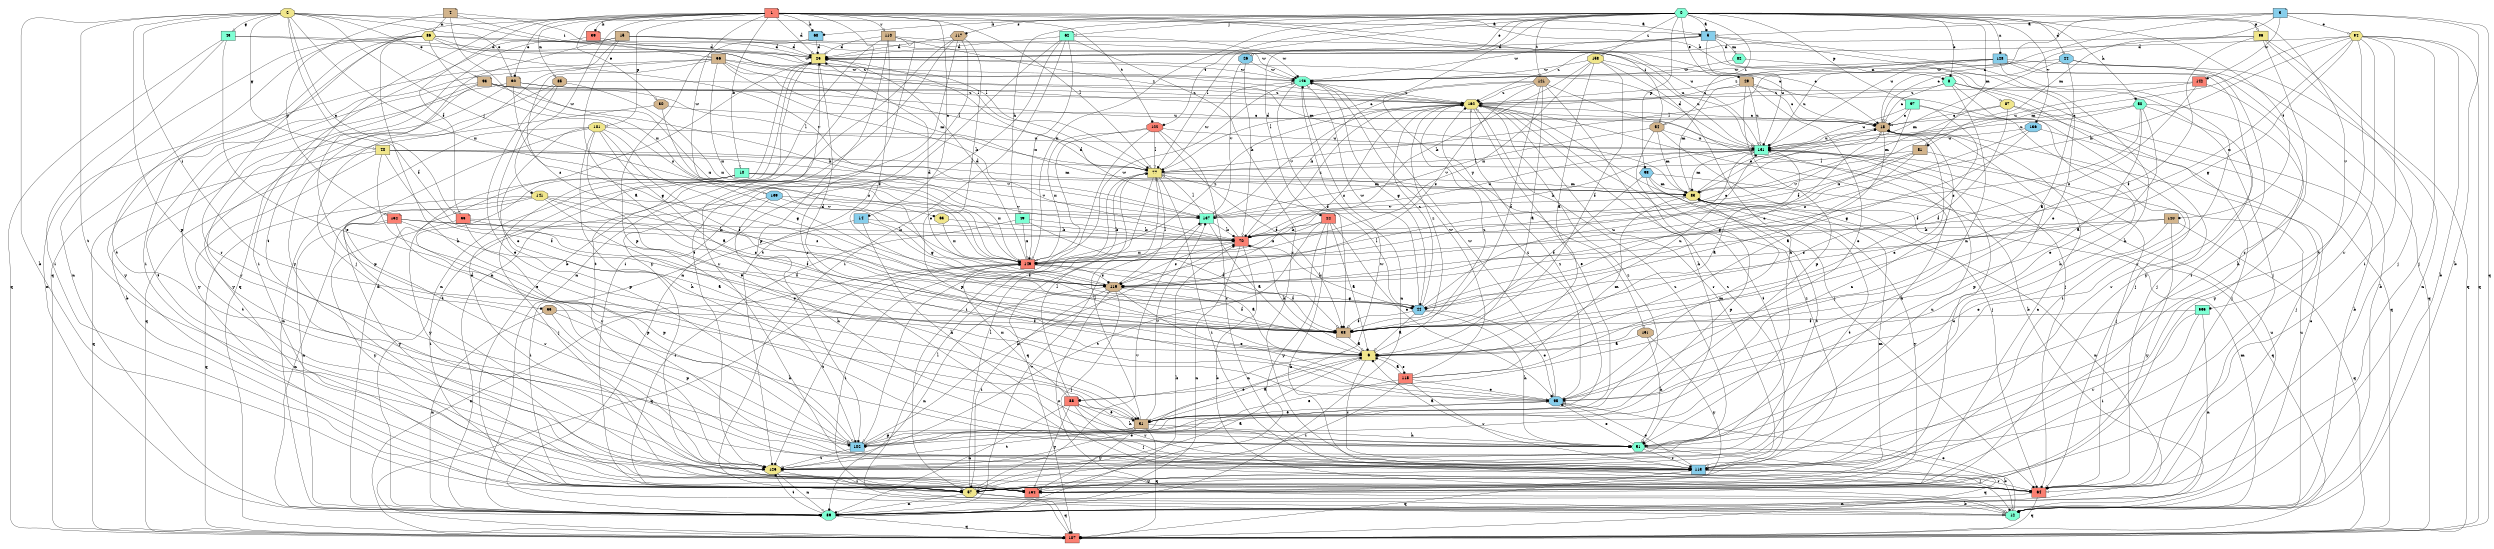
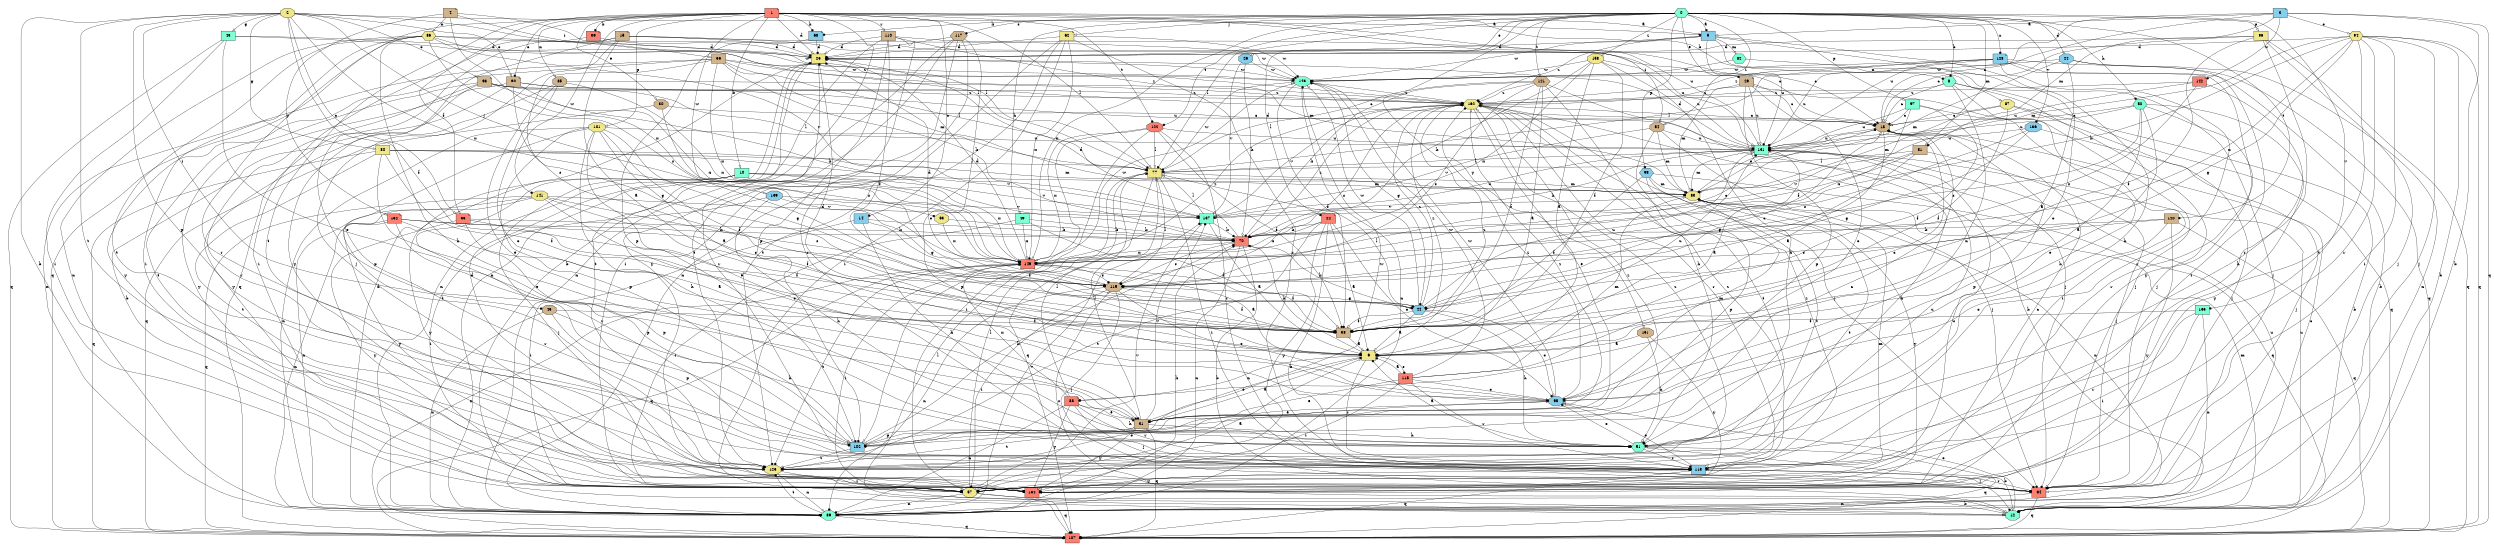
  strict digraph {
    node [fillcolor=tan shape=octagon style=filled]
    edge [arrowhead=dot]
    0 [fillcolor=aquamarine shape=hexagon]
    5 [fillcolor=skyblue shape=box]
    8 [fillcolor=aquamarine shape=hexagon]
    22 [fillcolor=salmon shape=note]
    24 [fillcolor=skyblue]
    n6 [fillcolor=skyblue label=26]
    29 [shape=note]
    49 [fillcolor=aquamarine shape=box]
    50 [fillcolor=aquamarine shape=hexagon]
    54
-   62 [fillcolor=aquamarine shape=note]
+   62 [fillcolor=khaki shape=note]
    68 [fillcolor=skyblue shape=note]
    77 [fillcolor=khaki shape=note]
    81 [shape=box]
    96 [fillcolor=khaki shape=box]
    97 [fillcolor=aquamarine shape=box]
    98 [fillcolor=skyblue shape=hexagon]
    117 [shape=hexagon]
    120 [shape=box]
    121 [shape=hexagon]
    122 [fillcolor=salmon]
    128 [fillcolor=skyblue shape=note]
-   135 [fillcolor=aquamarine shape=box label=535]
+   135 [fillcolor=aquamarine shape=box]
    136 [fillcolor=skyblue]
    149 [fillcolor=salmon shape=box]
    151
    158 [fillcolor=khaki]
    25 [fillcolor=khaki shape=box]
    131 [fillcolor=aquamarine shape=box]
    51 [fillcolor=aquamarine shape=hexagon]
    82 [fillcolor=aquamarine shape=hexagon]
    87 [fillcolor=khaki]
    95 [fillcolor=skyblue]
    143 [fillcolor=aquamarine]
    n35 [fillcolor=khaki label=162 shape=hexagon]
    107 [fillcolor=salmon shape=box]
    18
    88 [fillcolor=salmon shape=note]
    64 [fillcolor=salmon shape=box]
    12 [fillcolor=aquamarine]
    125 [fillcolor=khaki]
    6 [fillcolor=khaki shape=note]
    70 [fillcolor=salmon shape=box]
    154 [fillcolor=salmon shape=note]
    83 [fillcolor=khaki]
    57 [fillcolor=khaki]
    89 [fillcolor=aquamarine]
    137 [fillcolor=aquamarine shape=box]
    102 [fillcolor=skyblue shape=note]
    38 [shape=box]
    113 [fillcolor=skyblue shape=box]
    119
    44 [fillcolor=skyblue shape=hexagon]
    1 [fillcolor=salmon shape=note]
    10 [fillcolor=aquamarine shape=box]
    14 [fillcolor=skyblue shape=box]
    30
    33 [fillcolor=salmon shape=note]
    n59 [fillcolor=salmon label=39 shape=note]
    85
    90 [shape=note]
    101 [fillcolor=khaki]
    110 [shape=box]
    139 [fillcolor=skyblue]
    141 [fillcolor=khaki]
    31 [shape=box]
    2 [fillcolor=khaki]
-   40 [fillcolor=khaki shape=box]
+   40 [fillcolor=khaki shape=box label=80]
    43 [fillcolor=aquamarine shape=box]
-   55
+   55 [label=45]
    63 [fillcolor=khaki]
    93 [shape=note]
    15 [shape=note]
    3 [fillcolor=skyblue shape=note]
    94 [fillcolor=khaki shape=hexagon]
    142 [fillcolor=salmon shape=note]
    4 [shape=note]
    56 [shape=box]
    86 [fillcolor=khaki shape=hexagon]
    152 [fillcolor=salmon shape=note]
    118 [fillcolor=salmon shape=box]
    0 -> 5 [label=a]
    0 -> 8 [label=b]
    0 -> 22 [label=d]
    0 -> 24 [arrowhead=onormal label=d]
    0 -> n6 [arrowhead=onormal label=e]
    0 -> 29 [label=e]
    0 -> 49 [arrowhead=onormal label=h]
    0 -> 50 [label=h]
    0 -> 54 [arrowhead=onormal label=i]
    0 -> 62 [arrowhead=onormal label=j]
    0 -> 68 [label=k]
    0 -> 77 [label=l]
    0 -> 81 [arrowhead=onormal label=m]
    0 -> 96 [arrowhead=onormal label=p]
    0 -> 97 [arrowhead=onormal label=p]
    0 -> 98 [label=p]
    0 -> 117 [label=s]
    0 -> 120 [label=t]
    0 -> 121 [arrowhead=onormal label=t]
    0 -> 122 [label=t]
    0 -> 128 [label=u]
    0 -> 135 [label=v]
    0 -> 136 [label=v]
    0 -> 149 [arrowhead=onormal label=x]
    0 -> 151 [arrowhead=onormal label=y]
    0 -> 158 [arrowhead=onormal label=z]
    5 -> 25 [arrowhead=onormal label=d]
    5 -> 131 [label=u]
    5 -> 51 [arrowhead=onormal label=h]
    5 -> 82 [arrowhead=onormal label=m]
    5 -> 87 [arrowhead=onormal label=n]
    5 -> 95 [arrowhead=onormal label=o]
    5 -> 143 [arrowhead=onormal label=w]
    5 -> n35 [label=z]
    8 -> 51 [arrowhead=onormal label=h]
    8 -> n35 [label=z]
    8 -> 107 [arrowhead=onormal label=q]
    8 -> 18 [arrowhead=onormal label=c]
    8 -> 88 [label=n]
    8 -> 64 [label=j]
    22 -> 149 [label=x]
    22 -> 95 [label=o]
    22 -> 12 [label=b]
    22 -> 125 [arrowhead=onormal label=t]
    22 -> 6 [label=a]
    22 -> 70 [arrowhead=onormal label=k]
    22 -> 154 [arrowhead=onormal label=y]
    24 -> 143 [label=w]
    24 -> 6 [arrowhead=onormal label=a]
    24 -> 83 [label=m]
    24 -> 57 [label=i]
    24 -> 89 [arrowhead=onormal label=n]
    n6 -> 143 [label=w]
    n6 -> 70 [arrowhead=onormal label=k]
    n6 -> 137 [arrowhead=onormal label=v]
    29 -> 131 [arrowhead=onormal label=u]
    29 -> 95 [label=o]
    29 -> n35 [arrowhead=onormal label=z]
    29 -> 18 [arrowhead=onormal label=c]
    29 -> 64 [arrowhead=onormal label=j]
    29 -> 83 [arrowhead=onormal label=m]
    29 -> 102 [label=p]
    49 -> 149 [arrowhead=onormal label=x]
    49 -> 70 [arrowhead=onormal label=k]
    49 -> 57 [label=i]
    49 -> 38 [arrowhead=onormal label=f]
    50 -> 131 [arrowhead=onormal label=u]
    50 -> 95 [arrowhead=onormal label=o]
    50 -> 18 [arrowhead=onormal label=c]
    50 -> 6 [label=a]
    50 -> 154 [label=y]
    50 -> 113 [arrowhead=onormal label=r]
    50 -> 119 [label=s]
    54 -> 131 [label=u]
    54 -> 64 [label=j]
    54 -> 125 [arrowhead=onormal label=t]
    54 -> 83 [label=m]
    54 -> 137 [arrowhead=onormal label=v]
    62 -> 149 [label=x]
    62 -> 25 [label=d]
    62 -> 143 [label=w]
    62 -> 125 [label=t]
    62 -> 57 [label=i]
    62 -> 89 [label=n]
    62 -> 113 [arrowhead=onormal label=r]
    68 -> 25 [label=d]
    68 -> 102 [label=p]
    77 -> 143 [arrowhead=onormal label=w]
    77 -> 107 [label=q]
    77 -> 64 [label=i]
    77 -> 83 [label=m]
    81 -> 77 [arrowhead=onormal label=l]
    81 -> 64 [label=j]
    81 -> 70 [label=f]
    81 -> 137 [label=v]
    81 -> 44 [label=g]
    96 -> 25 [arrowhead=onormal label=d]
    96 -> 107 [label=q]
    96 -> 18 [arrowhead=onormal label=c]
    96 -> 64 [label=j]
    96 -> 38 [arrowhead=onormal label=f]
    96 -> 113 [label=r]
    97 -> 149 [label=x]
    97 -> 131 [label=u]
    97 -> 18 [label=c]
    97 -> 57 [label=i]
    97 -> 38 [arrowhead=onormal label=f]
    98 -> 107 [label=q]
    98 -> 125 [label=t]
    98 -> 83 [arrowhead=onormal label=m]
    98 -> 102 [label=p]
    98 -> 38 [arrowhead=onormal label=f]
    117 -> 25 [label=d]
    117 -> 95 [arrowhead=onormal label=o]
    117 -> 125 [arrowhead=onormal label=t]
    117 -> 154 [arrowhead=onormal label=y]
    117 -> 57 [label=i]
    117 -> 89 [label=n]
    120 -> 95 [label=o]
    120 -> 107 [label=q]
    120 -> 70 [arrowhead=onormal label=k]
    120 -> 154 [arrowhead=onormal label=y]
    120 -> 119 [label=s]
    121 -> 77 [label=l]
    121 -> 51 [label=h]
    121 -> n35 [label=z]
    121 -> 64 [label=j]
    121 -> 6 [label=a]
    121 -> 70 [label=k]
    121 -> 38 [label=f]
    121 -> 119 [label=s]
    122 -> 77 [arrowhead=onormal label=l]
    122 -> 149 [arrowhead=onormal label=x]
    122 -> 131 [arrowhead=onormal label=u]
    122 -> 57 [arrowhead=onormal label=i]
    122 -> 102 [arrowhead=onormal label=p]
    122 -> 38 [label=f]
    122 -> 113 [arrowhead=onormal label=r]
    128 -> 77 [label=l]
    128 -> 131 [label=u]
    128 -> 143 [arrowhead=onormal label=w]
    128 -> n35 [arrowhead=onormal label=z]
    128 -> 107 [label=q]
    128 -> 12 [label=b]
    128 -> 154 [arrowhead=onormal label=y]
    128 -> 113 [arrowhead=onormal label=r]
    135 -> 57 [arrowhead=onormal label=i]
    135 -> 89 [label=n]
    135 -> 38 [arrowhead=onormal label=f]
    135 -> 113 [arrowhead=onormal label=r]
    136 -> 131 [label=u]
    136 -> 64 [arrowhead=onormal label=j]
    136 -> 119 [arrowhead=onormal label=s]
    136 -> 44 [label=g]
    149 -> 25 [label=d]
    149 -> 143 [arrowhead=onormal label=w]
    149 -> n35 [arrowhead=onormal label=z]
    149 -> 107 [arrowhead=onormal label=q]
    149 -> 18 [label=c]
    149 -> 125 [label=t]
    149 -> 6 [arrowhead=onormal label=a]
    149 -> 57 [label=i]
    149 -> 38 [label=f]
    149 -> 119 [label=s]
    151 -> 51 [arrowhead=onormal label=h]
    151 -> 6 [arrowhead=onormal label=a]
    151 -> 154 [arrowhead=onormal label=y]
    158 -> 149 [arrowhead=onormal label=x]
    158 -> 131 [arrowhead=onormal label=u]
    158 -> 51 [label=h]
    158 -> 143 [label=w]
    158 -> 6 [label=a]
    158 -> 70 [label=k]
    158 -> 38 [label=f]
    25 -> 143 [arrowhead=onormal label=w]
    25 -> 125 [label=t]
    25 -> 89 [arrowhead=onormal label=n]
    25 -> 113 [label=r]
    131 -> 77 [arrowhead=onormal label=l]
    131 -> 25 [arrowhead=onormal label=d]
    131 -> 51 [label=h]
    131 -> 6 [label=a]
    131 -> 70 [label=k]
    131 -> 83 [label=m]
    51 -> 95 [label=o]
    51 -> 107 [label=q]
    51 -> 12 [arrowhead=onormal label=b]
    51 -> 6 [label=a]
    51 -> 113 [label=r]
    82 -> 143 [label=w]
    82 -> 64 [label=j]
    87 -> 18 [arrowhead=onormal label=c]
    87 -> 64 [label=j]
    87 -> 12 [arrowhead=onormal label=b]
    87 -> 83 [arrowhead=onormal label=m]
    87 -> 38 [arrowhead=onormal label=f]
    95 -> 143 [arrowhead=onormal label=w]
    95 -> n35 [label=z]
    95 -> 83 [arrowhead=onormal label=m]
    95 -> 31 [arrowhead=onormal label=e]
    143 -> n35 [arrowhead=onormal label=z]
    143 -> 89 [arrowhead=onormal label=n]
    143 -> 38 [label=f]
    143 -> 44 [label=g]
    n35 -> 18 [label=c]
    n35 -> 64 [label=j]
    n35 -> 12 [label=b]
    n35 -> 137 [arrowhead=onormal label=v]
    n35 -> 113 [arrowhead=onormal label=r]
    n35 -> 119 [label=s]
    n35 -> 31 [label=e]
    107 -> 77 [arrowhead=onormal label=l]
    107 -> 149 [arrowhead=onormal label=x]
    18 -> 131 [label=u]
    18 -> 6 [arrowhead=onormal label=a]
    18 -> 102 [label=p]
    88 -> 77 [arrowhead=onormal label=l]
    88 -> 149 [label=x]
    88 -> 51 [arrowhead=onormal label=h]
    88 -> 64 [arrowhead=onormal label=j]
    88 -> 154 [arrowhead=onormal label=y]
    88 -> 89 [label=n]
    88 -> 113 [arrowhead=onormal label=r]
    88 -> 31 [label=e]
    64 -> 107 [arrowhead=onormal label=q]
    64 -> 89 [arrowhead=onormal label=n]
    64 -> 113 [arrowhead=onormal label=r]
    12 -> 131 [arrowhead=onormal label=u]
    12 -> 95 [arrowhead=onormal label=o]
    12 -> 83 [label=m]
    12 -> 119 [arrowhead=onormal label=s]
    125 -> 131 [label=u]
    125 -> 95 [arrowhead=onormal label=o]
    125 -> n35 [arrowhead=onormal label=z]
    125 -> 57 [arrowhead=onormal label=i]
    125 -> 89 [arrowhead=onormal label=n]
    6 -> 25 [label=d]
    6 -> n35 [label=z]
    6 -> 88 [label=n]
    6 -> 70 [arrowhead=onormal label=k]
    6 -> 113 [label=r]
    6 -> 31 [arrowhead=onormal label=e]
    6 -> 118 [label=s]
    70 -> 149 [label=x]
    70 -> 25 [arrowhead=onormal label=d]
    70 -> n35 [arrowhead=onormal label=z]
    70 -> 12 [arrowhead=onormal label=b]
    70 -> 89 [arrowhead=onormal label=n]
    70 -> 119 [label=s]
    154 -> 25 [label=d]
    154 -> 18 [label=c]
    83 -> 18 [label=c]
    83 -> 125 [arrowhead=onormal label=t]
    83 -> 154 [arrowhead=onormal label=y]
    83 -> 89 [label=n]
    83 -> 137 [arrowhead=onormal label=v]
    57 -> 77 [label=l]
    57 -> 131 [label=u]
    57 -> n35 [label=z]
    57 -> 107 [label=q]
    57 -> 12 [arrowhead=onormal label=b]
    57 -> 6 [arrowhead=onormal label=a]
    57 -> 83 [label=m]
    57 -> 89 [arrowhead=onormal label=n]
    57 -> 137 [arrowhead=onormal label=v]
    89 -> 25 [arrowhead=onormal label=d]
    89 -> 131 [arrowhead=onormal label=u]
    89 -> 107 [label=q]
    89 -> 18 [label=c]
    89 -> 125 [label=t]
    89 -> 70 [label=k]
    89 -> 137 [label=v]
    137 -> 77 [arrowhead=onormal label=l]
    137 -> 131 [arrowhead=onormal label=u]
    137 -> 6 [label=a]
    137 -> 70 [label=k]
    102 -> 143 [label=w]
    102 -> n35 [arrowhead=onormal label=z]
    102 -> 18 [label=c]
    102 -> 125 [arrowhead=onormal label=t]
    102 -> 70 [label=k]
    38 -> 131 [label=u]
    38 -> n35 [label=z]
    38 -> 6 [arrowhead=onormal label=a]
    113 -> 95 [arrowhead=onormal label=o]
    113 -> n35 [arrowhead=onormal label=z]
    113 -> 107 [label=q]
    113 -> 64 [arrowhead=onormal label=j]
    113 -> 154 [label=y]
    119 -> 77 [arrowhead=onormal label=l]
    119 -> 25 [label=d]
    119 -> 95 [arrowhead=onormal label=o]
    119 -> 64 [label=j]
    119 -> 57 [label=i]
    119 -> 89 [label=n]
    119 -> 38 [arrowhead=onormal label=f]
    119 -> 44 [arrowhead=onormal label=g]
    44 -> 77 [arrowhead=onormal label=l]
    44 -> 131 [arrowhead=onormal label=u]
    44 -> 51 [arrowhead=onormal label=h]
    44 -> 95 [arrowhead=onormal label=o]
    44 -> 143 [arrowhead=onormal label=w]
    44 -> n35 [label=z]
    44 -> 18 [arrowhead=onormal label=c]
    44 -> 6 [arrowhead=onormal label=a]
    44 -> 70 [label=k]
    44 -> 38 [arrowhead=onormal label=f]
    1 -> 5 [arrowhead=onormal label=a]
    1 -> 8 [label=b]
    1 -> 54 [arrowhead=onormal label=i]
    1 -> 68 [label=k]
    1 -> 77 [arrowhead=onormal label=l]
    1 -> 122 [label=t]
    1 -> 25 [arrowhead=onormal label=d]
    1 -> 131 [arrowhead=onormal label=u]
    1 -> 107 [label=q]
    1 -> 12 [arrowhead=onormal label=b]
    1 -> 125 [label=t]
    1 -> 10 [arrowhead=onormal label=b]
    1 -> 14 [label=c]
    1 -> 30 [arrowhead=onormal label=e]
    1 -> 33 [arrowhead=onormal label=f]
    1 -> n59 [label=k]
    1 -> 85 [arrowhead=onormal label=n]
    1 -> 90 [label=o]
    1 -> 101 [arrowhead=onormal label=p]
    1 -> 110 [arrowhead=onormal label=r]
    1 -> 139 [arrowhead=onormal label=w]
    1 -> 141 [label=w]
    10 -> 149 [arrowhead=onormal label=x]
    10 -> 64 [label=j]
    10 -> 154 [label=y]
    10 -> 83 [label=m]
    10 -> 137 [arrowhead=onormal label=v]
    10 -> 113 [label=r]
    14 -> 51 [arrowhead=onormal label=h]
    14 -> 70 [arrowhead=onormal label=k]
    14 -> 57 [label=i]
    14 -> 38 [arrowhead=onormal label=f]
    30 -> 107 [arrowhead=onormal label=q]
    30 -> 18 [label=c]
    30 -> 119 [label=s]
    33 -> 70 [label=k]
    33 -> 154 [label=y]
    33 -> 102 [arrowhead=onormal label=p]
    33 -> 38 [arrowhead=onormal label=f]
    n59 -> 25 [arrowhead=onormal label=d]
    n59 -> 57 [label=i]
    85 -> 149 [label=x]
    85 -> 95 [label=o]
    85 -> n35 [label=z]
    85 -> 154 [label=y]
    85 -> 31 [label=e]
    90 -> 149 [label=x]
    90 -> n35 [label=z]
    90 -> 18 [label=c]
    90 -> 12 [arrowhead=onormal label=b]
    90 -> 154 [label=y]
    90 -> 44 [arrowhead=onormal label=g]
    101 -> 131 [arrowhead=onormal label=u]
    101 -> 51 [arrowhead=onormal label=h]
    101 -> 125 [arrowhead=onormal label=t]
    101 -> 6 [arrowhead=onormal label=a]
    101 -> 89 [label=n]
    101 -> 102 [arrowhead=onormal label=p]
    101 -> 38 [label=f]
    101 -> 44 [label=g]
    101 -> 31 [label=e]
    110 -> 25 [arrowhead=onormal label=d]
    110 -> 143 [label=w]
    110 -> 83 [arrowhead=onormal label=m]
    110 -> 89 [label=n]
    110 -> 102 [label=p]
    110 -> 38 [arrowhead=onormal label=f]
    110 -> 113 [label=r]
    139 -> 51 [arrowhead=onormal label=h]
    139 -> 57 [label=i]
    139 -> 137 [label=v]
    139 -> 44 [label=g]
    141 -> 95 [arrowhead=onormal label=o]
    141 -> 107 [label=q]
    141 -> 154 [label=y]
    141 -> 89 [arrowhead=onormal label=n]
    141 -> 137 [arrowhead=onormal label=v]
    141 -> 38 [label=f]
    141 -> 119 [label=s]
    31 -> 77 [arrowhead=onormal label=l]
    31 -> 51 [label=h]
    31 -> n35 [arrowhead=onormal label=z]
    31 -> 107 [arrowhead=onormal label=q]
    31 -> 125 [arrowhead=onormal label=t]
    31 -> 6 [label=a]
    31 -> 154 [arrowhead=onormal label=y]
    31 -> 137 [label=v]
    31 -> 102 [arrowhead=onormal label=p]
    2 -> 5 [label=a]
    2 -> 77 [label=l]
    2 -> 149 [label=x]
    2 -> 12 [arrowhead=onormal label=b]
    2 -> 125 [arrowhead=onormal label=t]
    2 -> 102 [label=p]
    2 -> 38 [label=f]
    2 -> 33 [arrowhead=onormal label=c]
    2 -> 90 [arrowhead=onormal label=o]
    2 -> 40 [arrowhead=onormal label=g]
    2 -> 43 [arrowhead=onormal label=g]
    2 -> 55 [label=i]
    2 -> 63 [label=j]
    2 -> 93 [arrowhead=onormal label=o]
    40 -> 77 [label=l]
    40 -> 107 [label=q]
    40 -> 125 [arrowhead=onormal label=t]
    40 -> 83 [arrowhead=onormal label=m]
    40 -> 137 [label=v]
    40 -> 38 [label=f]
    40 -> 31 [arrowhead=onormal label=e]
    43 -> 25 [label=d]
    43 -> n35 [label=z]
    43 -> 107 [arrowhead=onormal label=q]
    43 -> 57 [label=i]
    43 -> 31 [arrowhead=onormal label=e]
    55 -> 51 [label=h]
    55 -> 89 [arrowhead=onormal label=n]
    55 -> 102 [label=p]
    55 -> 38 [arrowhead=onormal label=f]
    63 -> 149 [arrowhead=onormal label=x]
    63 -> 70 [label=k]
    93 -> 77 [arrowhead=onormal label=l]
    93 -> 131 [label=u]
    93 -> n35 [arrowhead=onormal label=z]
    93 -> 125 [arrowhead=onormal label=t]
    93 -> 70 [arrowhead=onormal label=k]
    93 -> 102 [arrowhead=onormal label=p]
    93 -> 113 [arrowhead=onormal label=r]
    15 -> 25 [label=d]
    15 -> 131 [arrowhead=onormal label=u]
    15 -> 107 [label=q]
    15 -> 18 [label=c]
    15 -> 64 [arrowhead=onormal label=j]
    15 -> 6 [label=a]
    15 -> 154 [label=y]
    3 -> 5 [arrowhead=onormal label=a]
    3 -> 81 [label=m]
    3 -> 131 [arrowhead=onormal label=u]
    3 -> 107 [arrowhead=onormal label=q]
    3 -> 18 [arrowhead=onormal label=c]
    3 -> 12 [label=b]
    3 -> 94 [arrowhead=onormal label=o]
    3 -> 142 [label=w]
    94 -> 149 [arrowhead=onormal label=x]
    94 -> 25 [label=d]
    94 -> 107 [arrowhead=onormal label=q]
    94 -> 64 [arrowhead=onormal label=j]
    94 -> 12 [label=b]
    94 -> 125 [label=t]
    94 -> 70 [label=k]
    94 -> 83 [label=m]
    94 -> 57 [label=i]
    94 -> 113 [label=r]
    94 -> 44 [label=g]
    142 -> 131 [label=u]
    142 -> 51 [arrowhead=onormal label=h]
    142 -> n35 [arrowhead=onormal label=z]
    142 -> 119 [arrowhead=onormal label=s]
    4 -> 77 [label=l]
    4 -> 149 [label=x]
    4 -> 56 [arrowhead=onormal label=i]
    4 -> 86 [arrowhead=onormal label=n]
    4 -> 152 [arrowhead=onormal label=y]
    56 -> 77 [arrowhead=onormal label=l]
    56 -> 149 [arrowhead=onormal label=x]
    56 -> 143 [arrowhead=onormal label=w]
    56 -> n35 [label=z]
    56 -> 70 [label=k]
    56 -> 154 [label=y]
    56 -> 83 [label=m]
    56 -> 89 [label=n]
    56 -> 119 [label=s]
    86 -> 25 [arrowhead=onormal label=d]
    86 -> 51 [arrowhead=onormal label=h]
    86 -> 143 [label=w]
    86 -> 18 [label=c]
    86 -> 125 [label=t]
    86 -> 57 [arrowhead=onormal label=i]
    86 -> 89 [arrowhead=onormal label=n]
    86 -> 137 [arrowhead=onormal label=v]
    86 -> 113 [arrowhead=onormal label=r]
    86 -> 119 [label=s]
    152 -> 6 [label=a]
    152 -> 70 [label=k]
    152 -> 89 [label=n]
    152 -> 102 [arrowhead=onormal label=p]
    152 -> 113 [label=r]
    152 -> 119 [label=s]
    118 -> 95 [arrowhead=onormal label=o]
    118 -> 143 [label=w]
    118 -> 18 [label=c]
    118 -> 6 [label=a]
    118 -> 83 [arrowhead=onormal label=m]
    118 -> 57 [arrowhead=onormal label=i]
    118 -> 113 [arrowhead=onormal label=r]
    118 -> 31 [label=e]
  }
